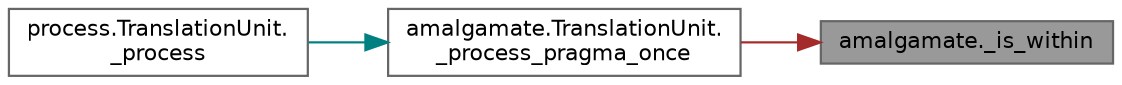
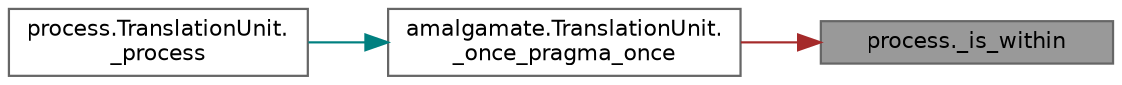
  digraph {
    rankdir=RL
    node [color=grey40 fillcolor=white fontname=Helvetica fontsize=10 shape=box style=filled]
    edge [dir=back fontname=Helvetica fontsize=10 labelfontname=Helvetica labelfontsize=10 style=solid]
-   n1 [color=gray40 fillcolor=grey60 fontcolor=black height=0.2 label="amalgamate._is_within" width=0.4]
-   n2 [height=0.2 label="amalgamate.TranslationUnit.\l_process_pragma_once" width=0.4]
+   n1 [color=gray40 fillcolor=grey60 fontcolor=black height=0.2 label="process._is_within" width=0.4]
+   n2 [height=0.2 label="amalgamate.TranslationUnit.\l_once_pragma_once" width=0.4]
    n3 [height=0.2 label="process.TranslationUnit.\l_process" width=0.4]
    n1 -> n2 [color=brown]
    n2 -> n3 [color=teal]
  }
